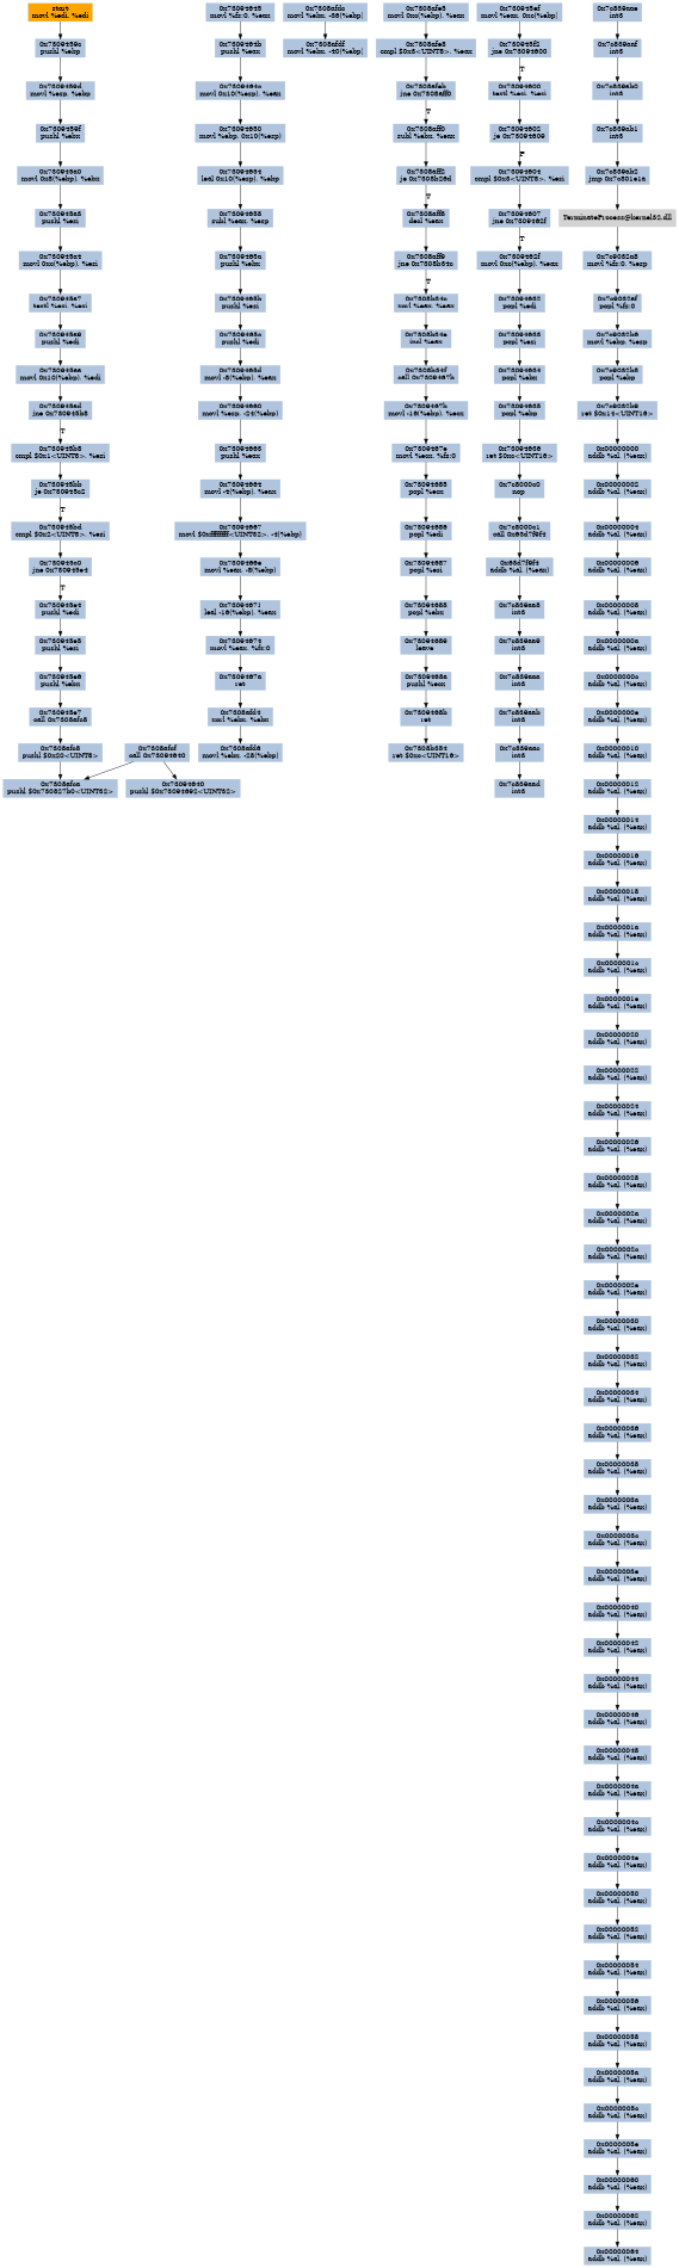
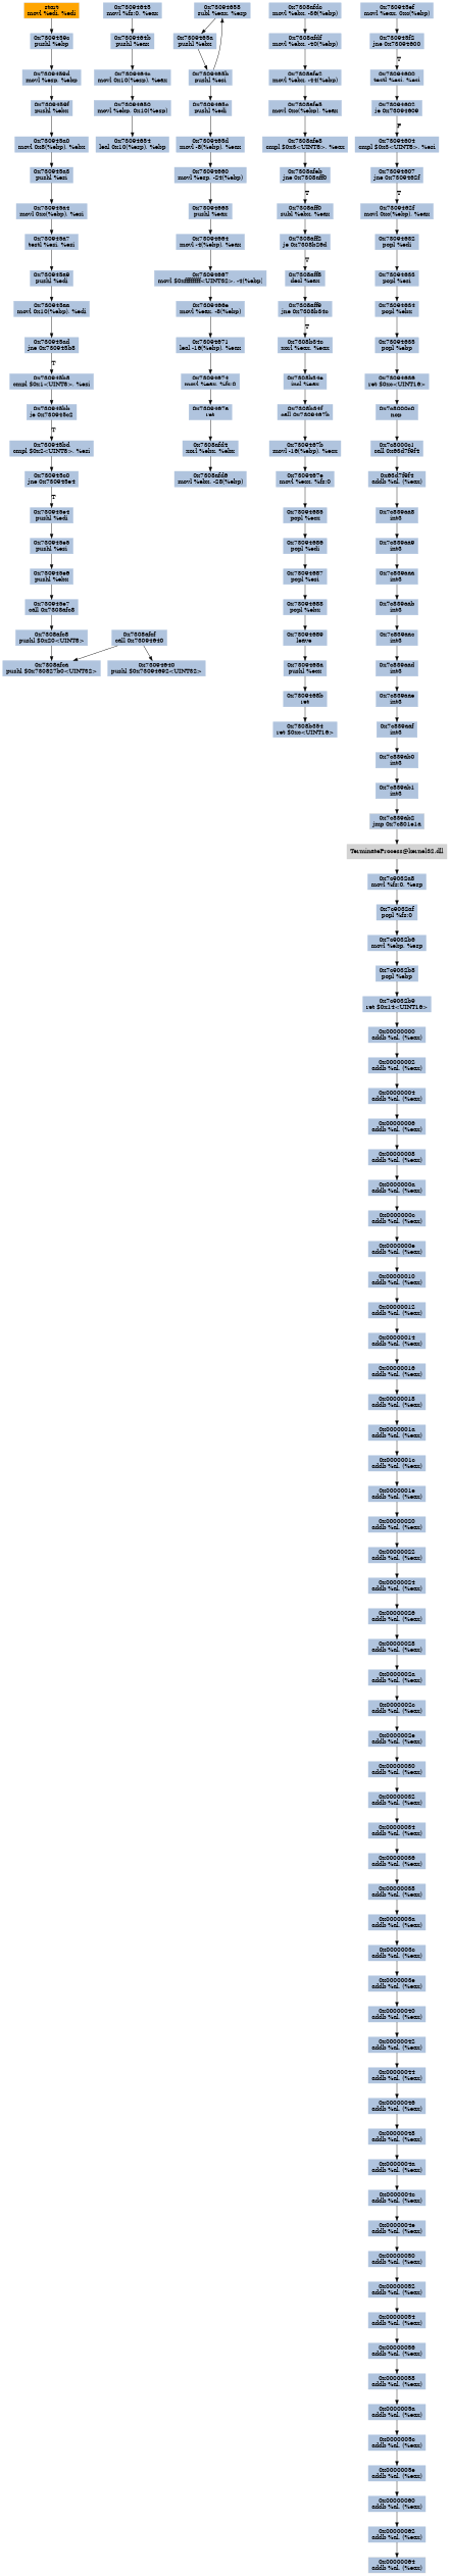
  digraph {
    node [color=lightsteelblue fillcolor=lightsteelblue shape=rectangle style=filled]
    edge [color="#000000"]
    n1 [color=lightgrey fillcolor=orange label="start\nmovl %edi, %edi"]
    n2 [label="0x7309459c\npushl %ebp"]
    n3 [label="0x7309459d\nmovl %esp, %ebp"]
    n4 [label="0x7309459f\npushl %ebx"]
    n5 [label="0x730945a0\nmovl 0x8(%ebp), %ebx"]
    n6 [label="0x730945a3\npushl %esi"]
    n7 [label="0x730945a4\nmovl 0xc(%ebp), %esi"]
    n8 [label="0x730945a7\ntestl %esi, %esi"]
    n9 [label="0x730945a9\npushl %edi"]
    n10 [label="0x730945aa\nmovl 0x10(%ebp), %edi"]
    n11 [label="0x730945ad\njne 0x730945b8"]
    n12 [label="0x730945b8\ncmpl $0x1<UINT8>, %esi"]
    n13 [label="0x730945bb\nje 0x730945c2"]
    n14 [label="0x730945bd\ncmpl $0x2<UINT8>, %esi"]
    n15 [label="0x730945c0\njne 0x730945e4"]
    n16 [label="0x730945e4\npushl %edi"]
    n17 [label="0x730945e5\npushl %esi"]
    n18 [label="0x730945e6\npushl %ebx"]
    n19 [label="0x730945e7\ncall 0x7308afc8"]
    n20 [label="0x7308afc8\npushl $0x20<UINT8>"]
    n21 [label="0x7308afca\npushl $0x730827b0<UINT32>"]
    n22 [label="0x7308afcf\ncall 0x73094640"]
    n23 [label="0x73094640\npushl $0x73094692<UINT32>"]
    n24 [label="0x73094645\nmovl %fs:0, %eax"]
    n25 [label="0x7309464b\npushl %eax"]
    n26 [label="0x7309464c\nmovl 0x10(%esp), %eax"]
    n27 [label="0x73094650\nmovl %ebp, 0x10(%esp)"]
    n28 [label="0x73094654\nleal 0x10(%esp), %ebp"]
    n29 [label="0x73094658\nsubl %eax, %esp"]
    n30 [label="0x7309465a\npushl %ebx"]
    n31 [label="0x7309465b\npushl %esi"]
    n32 [label="0x7309465c\npushl %edi"]
    n33 [label="0x7309465d\nmovl -8(%ebp), %eax"]
    n34 [label="0x73094660\nmovl %esp, -24(%ebp)"]
    n35 [label="0x73094663\npushl %eax"]
    n36 [label="0x73094664\nmovl -4(%ebp), %eax"]
    n37 [label="0x73094667\nmovl $0xffffffff<UINT32>, -4(%ebp)"]
    n38 [label="0x7309466e\nmovl %eax, -8(%ebp)"]
    n39 [label="0x73094671\nleal -16(%ebp), %eax"]
    n40 [label="0x73094674\nmovl %eax, %fs:0"]
    n41 [label="0x7309467a\nret"]
    n42 [label="0x7308afd4\nxorl %ebx, %ebx"]
    n43 [label="0x7308afd6\nmovl %ebx, -28(%ebp)"]
    n44 [label="0x7308afdc\nmovl %ebx, -36(%ebp)"]
    n45 [label="0x7308afdf\nmovl %ebx, -40(%ebp)"]
+   n46 [label="0x7308afe2\nmovl %ebx, -44(%ebp)"]
    n47 [label="0x7308afe5\nmovl 0xc(%ebp), %eax"]
    n48 [label="0x7308afe8\ncmpl $0x3<UINT8>, %eax"]
    n49 [label="0x7308afeb\njne 0x7308aff0"]
    n50 [label="0x7308aff0\nsubl %ebx, %eax"]
    n51 [label="0x7308aff2\nje 0x7308b26d"]
    n52 [label="0x7308aff8\ndecl %eax"]
    n53 [label="0x7308aff9\njne 0x7308b34c"]
    n54 [label="0x7308b34c\nxorl %eax, %eax"]
    n55 [label="0x7308b34e\nincl %eax"]
    n56 [label="0x7308b34f\ncall 0x7309467b"]
    n57 [label="0x7309467b\nmovl -16(%ebp), %ecx"]
    n58 [label="0x7309467e\nmovl %ecx, %fs:0"]
    n59 [label="0x73094685\npopl %ecx"]
    n60 [label="0x73094686\npopl %edi"]
    n61 [label="0x73094687\npopl %esi"]
    n62 [label="0x73094688\npopl %ebx"]
    n63 [label="0x73094689\nleave "]
    n64 [label="0x7309468a\npushl %ecx"]
    n65 [label="0x7309468b\nret"]
    n66 [label="0x7308b354\nret $0xc<UINT16>"]
    n67 [label="0x730945ef\nmovl %eax, 0xc(%ebp)"]
    n68 [label="0x730945f2\njne 0x73094600"]
    n69 [label="0x73094600\ntestl %esi, %esi"]
    n70 [label="0x73094602\nje 0x73094609"]
    n71 [label="0x73094604\ncmpl $0x3<UINT8>, %esi"]
    n72 [label="0x73094607\njne 0x7309462f"]
    n73 [label="0x7309462f\nmovl 0xc(%ebp), %eax"]
    n74 [label="0x73094632\npopl %edi"]
    n75 [label="0x73094633\npopl %esi"]
    n76 [label="0x73094634\npopl %ebx"]
    n77 [label="0x73094635\npopl %ebp"]
    n78 [label="0x73094636\nret $0xc<UINT16>"]
    n79 [label="0x7c8000c0\nnop "]
    n80 [label="0x7c8000c1\ncall 0x63d7f9f4"]
    n81 [label="0x63d7f9f4\naddb %al, (%eax)"]
    n82 [label="0x7c839aa8\nint3 "]
    n83 [label="0x7c839aa9\nint3 "]
    n84 [label="0x7c839aaa\nint3 "]
    n85 [label="0x7c839aab\nint3 "]
    n86 [label="0x7c839aac\nint3 "]
    n87 [label="0x7c839aad\nint3 "]
    n88 [label="0x7c839aae\nint3 "]
    n89 [label="0x7c839aaf\nint3 "]
    n90 [label="0x7c839ab0\nint3 "]
    n91 [label="0x7c839ab1\nint3 "]
    n92 [color=lightgrey label="0x7c839ab2\njmp 0x7c801e1a"]
    n93 [color=lightgrey fillcolor=lightgrey label="TerminateProcess@kernel32.dll"]
    n94 [label="0x7c9032a8\nmovl %fs:0, %esp"]
    n95 [label="0x7c9032af\npopl %fs:0"]
    n96 [label="0x7c9032b6\nmovl %ebp, %esp"]
    n97 [label="0x7c9032b8\npopl %ebp"]
    n98 [label="0x7c9032b9\nret $0x14<UINT16>"]
    n99 [label="0x00000000\naddb %al, (%eax)"]
    n100 [label="0x00000002\naddb %al, (%eax)"]
    n101 [label="0x00000004\naddb %al, (%eax)"]
    n102 [label="0x00000006\naddb %al, (%eax)"]
    n103 [label="0x00000008\naddb %al, (%eax)"]
    n104 [label="0x0000000a\naddb %al, (%eax)"]
    n105 [label="0x0000000c\naddb %al, (%eax)"]
    n106 [label="0x0000000e\naddb %al, (%eax)"]
    n107 [label="0x00000010\naddb %al, (%eax)"]
    n108 [label="0x00000012\naddb %al, (%eax)"]
    n109 [label="0x00000014\naddb %al, (%eax)"]
    n110 [label="0x00000016\naddb %al, (%eax)"]
    n111 [label="0x00000018\naddb %al, (%eax)"]
    n112 [label="0x0000001a\naddb %al, (%eax)"]
    n113 [label="0x0000001c\naddb %al, (%eax)"]
    n114 [label="0x0000001e\naddb %al, (%eax)"]
    n115 [label="0x00000020\naddb %al, (%eax)"]
    n116 [label="0x00000022\naddb %al, (%eax)"]
    n117 [label="0x00000024\naddb %al, (%eax)"]
    n118 [label="0x00000026\naddb %al, (%eax)"]
    n119 [label="0x00000028\naddb %al, (%eax)"]
    n120 [label="0x0000002a\naddb %al, (%eax)"]
    n121 [label="0x0000002c\naddb %al, (%eax)"]
    n122 [label="0x0000002e\naddb %al, (%eax)"]
    n123 [label="0x00000030\naddb %al, (%eax)"]
    n124 [label="0x00000032\naddb %al, (%eax)"]
    n125 [label="0x00000034\naddb %al, (%eax)"]
    n126 [label="0x00000036\naddb %al, (%eax)"]
    n127 [label="0x00000038\naddb %al, (%eax)"]
    n128 [label="0x0000003a\naddb %al, (%eax)"]
    n129 [label="0x0000003c\naddb %al, (%eax)"]
    n130 [label="0x0000003e\naddb %al, (%eax)"]
    n131 [label="0x00000040\naddb %al, (%eax)"]
    n132 [label="0x00000042\naddb %al, (%eax)"]
    n133 [label="0x00000044\naddb %al, (%eax)"]
    n134 [label="0x00000046\naddb %al, (%eax)"]
    n135 [label="0x00000048\naddb %al, (%eax)"]
    n136 [label="0x0000004a\naddb %al, (%eax)"]
    n137 [label="0x0000004c\naddb %al, (%eax)"]
    n138 [label="0x0000004e\naddb %al, (%eax)"]
    n139 [label="0x00000050\naddb %al, (%eax)"]
    n140 [label="0x00000052\naddb %al, (%eax)"]
    n141 [label="0x00000054\naddb %al, (%eax)"]
    n142 [label="0x00000056\naddb %al, (%eax)"]
    n143 [label="0x00000058\naddb %al, (%eax)"]
    n144 [label="0x0000005a\naddb %al, (%eax)"]
    n145 [label="0x0000005c\naddb %al, (%eax)"]
    n146 [label="0x0000005e\naddb %al, (%eax)"]
    n147 [label="0x00000060\naddb %al, (%eax)"]
    n148 [label="0x00000062\naddb %al, (%eax)"]
    n149 [color=lightgrey label="0x00000064\naddb %al, (%eax)"]
    n1 -> n2
    n2 -> n3
    n3 -> n4
    n4 -> n5
    n5 -> n6
    n6 -> n7
    n7 -> n8
    n8 -> n9
    n9 -> n10
    n10 -> n11
    n11 -> n12 [label=T]
    n12 -> n13
    n13 -> n14 [label=T]
    n14 -> n15
    n15 -> n16 [label=T]
    n16 -> n17
    n17 -> n18
    n18 -> n19
    n19 -> n20
    n20 -> n21
    n22 -> n21
    n22 -> n23
    n24 -> n25
    n25 -> n26
    n26 -> n27
    n27 -> n28
-   n28 -> n29
+   n31 -> n29
    n29 -> n30
    n30 -> n31
    n31 -> n32
    n32 -> n33
    n33 -> n34
    n34 -> n35
    n35 -> n36
    n36 -> n37
    n37 -> n38
    n38 -> n39
    n39 -> n40
    n40 -> n41
    n41 -> n42
    n42 -> n43
    n44 -> n45
+   n45 -> n46
+   n46 -> n47
    n47 -> n48
    n48 -> n49
    n49 -> n50 [label=T]
    n50 -> n51
    n51 -> n52 [label=T]
    n52 -> n53
    n53 -> n54 [label=T]
    n54 -> n55
    n55 -> n56
    n56 -> n57
    n57 -> n58
    n58 -> n59
    n59 -> n60
    n60 -> n61
    n61 -> n62
    n62 -> n63
    n63 -> n64
    n64 -> n65
    n65 -> n66
    n67 -> n68
    n68 -> n69 [label=T]
    n69 -> n70
    n70 -> n71 [label=F]
    n71 -> n72
    n72 -> n73 [label=T]
    n73 -> n74
    n74 -> n75
    n75 -> n76
    n76 -> n77
    n77 -> n78
    n78 -> n79
    n79 -> n80
    n80 -> n81
    n81 -> n82
    n82 -> n83
    n83 -> n84
    n84 -> n85
    n85 -> n86
    n86 -> n87
+   n87 -> n88
    n88 -> n89
    n89 -> n90
    n90 -> n91
    n91 -> n92
    n92 -> n93
    n93 -> n94
    n94 -> n95
    n95 -> n96
    n96 -> n97
    n97 -> n98
    n98 -> n99
    n99 -> n100
    n100 -> n101
    n101 -> n102
    n102 -> n103
    n103 -> n104
    n104 -> n105
    n105 -> n106
    n106 -> n107
    n107 -> n108
    n108 -> n109
    n109 -> n110
    n110 -> n111
    n111 -> n112
    n112 -> n113
    n113 -> n114
    n114 -> n115
    n115 -> n116
    n116 -> n117
    n117 -> n118
    n118 -> n119
    n119 -> n120
    n120 -> n121
    n121 -> n122
    n122 -> n123
    n123 -> n124
    n124 -> n125
    n125 -> n126
    n126 -> n127
    n127 -> n128
    n128 -> n129
    n129 -> n130
    n130 -> n131
    n131 -> n132
    n132 -> n133
    n133 -> n134
    n134 -> n135
    n135 -> n136
    n136 -> n137
    n137 -> n138
    n138 -> n139
    n139 -> n140
    n140 -> n141
    n141 -> n142
    n142 -> n143
    n143 -> n144
    n144 -> n145
    n145 -> n146
    n146 -> n147
    n147 -> n148
    n148 -> n149
  }
